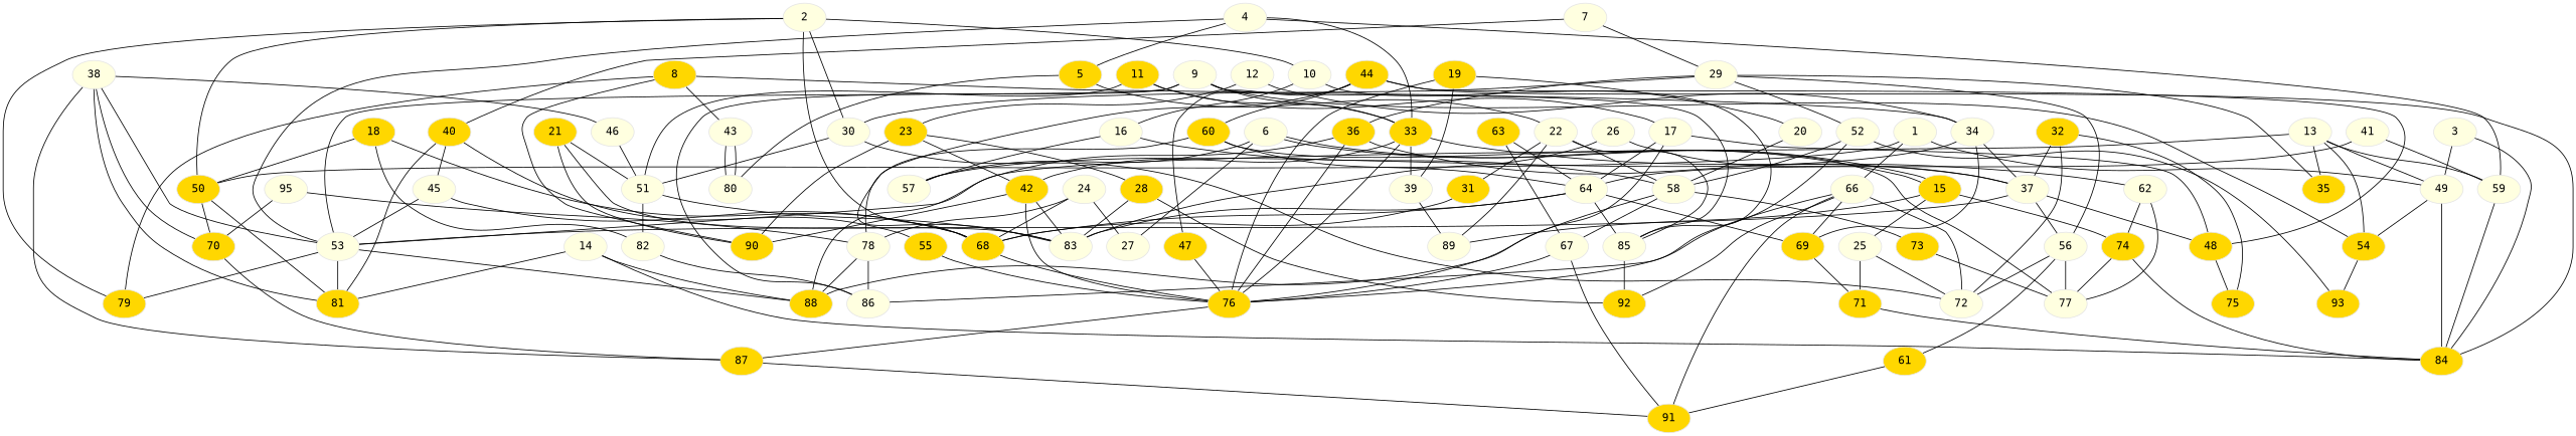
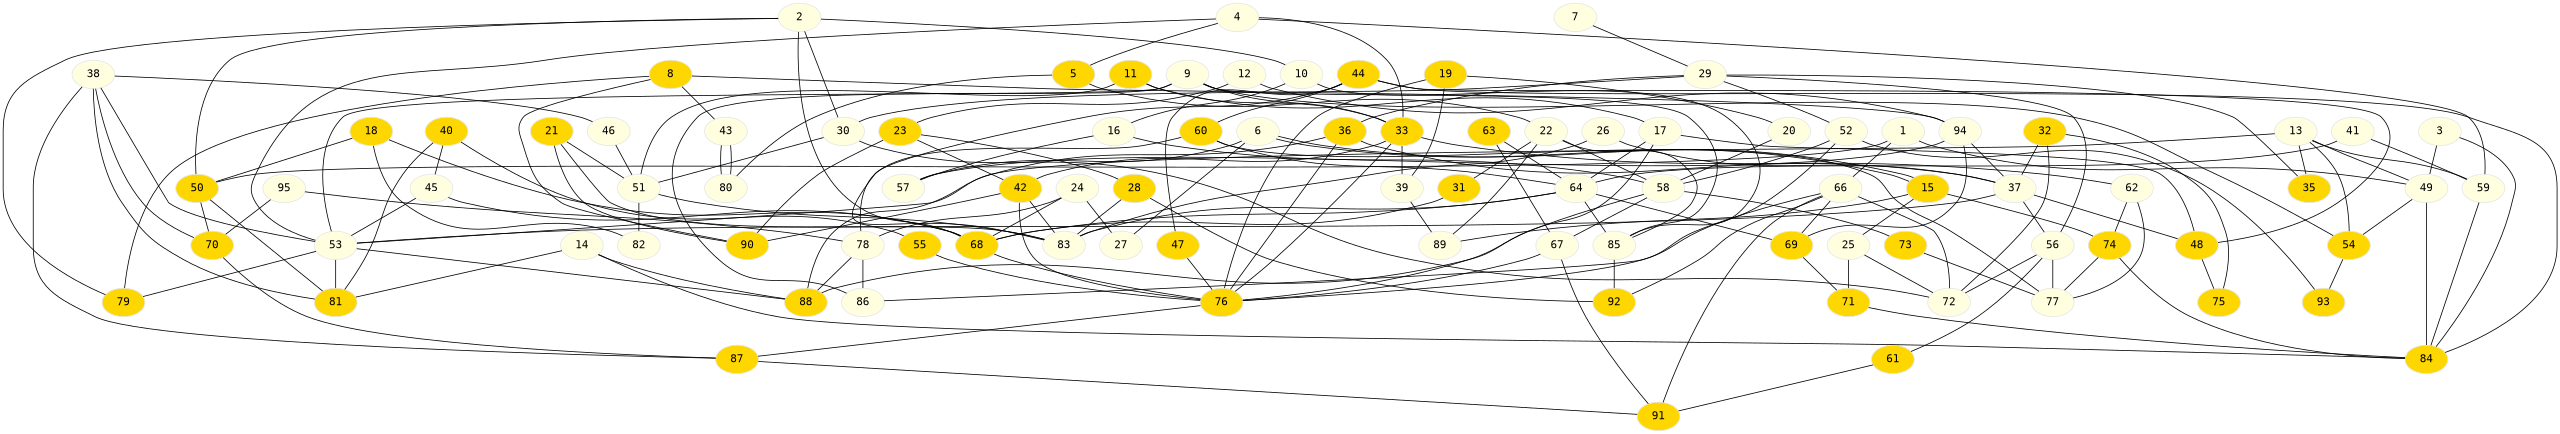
  graph {
    fontname="DejaVu Sans Mono"
    node [color=gray90 fillcolor=lightyellow fontname="DejaVu Sans Mono" style=filled]
    edge [fontname="DejaVu Sans Mono"]
    1
    49
    50 [fillcolor=gold]
    66
    84 [fillcolor=gold]
    54 [fillcolor=gold]
    81 [fillcolor=gold]
    70 [fillcolor=gold]
    86
    72
    92 [fillcolor=gold]
    69 [fillcolor=gold]
    91 [fillcolor=gold]
    2
    10
    30
    68 [fillcolor=gold]
    79 [fillcolor=gold]
    85
    16
    51
    76 [fillcolor=gold]
    3
    5 [fillcolor=gold]
    4
    33 [fillcolor=gold]
    53
    59
    22
    80
    39
    42 [fillcolor=gold]
    62
    88 [fillcolor=gold]
    89
    58
    31 [fillcolor=gold]
    15 [fillcolor=gold]
    6
    27
    57
    25
    74 [fillcolor=gold]
    7
    29
    40 [fillcolor=gold]
    35 [fillcolor=gold]
    36 [fillcolor=gold]
    52
    56
    45
    55 [fillcolor=gold]
    8 [fillcolor=gold]
-   34
+   34 [label=94]
    43
    90 [fillcolor=gold]
    37
    9
    93 [fillcolor=gold]
    11 [fillcolor=gold]
    17
    48 [fillcolor=gold]
    64
    82
    83
    12
    23 [fillcolor=gold]
    28 [fillcolor=gold]
    13
    14
    71 [fillcolor=gold]
    77
    67
    73 [fillcolor=gold]
    75 [fillcolor=gold]
    87 [fillcolor=gold]
    18 [fillcolor=gold]
    19 [fillcolor=gold]
    20
    21 [fillcolor=gold]
    24
    78
    26
    61 [fillcolor=gold]
    32 [fillcolor=gold]
    38
    46
    41
    44 [fillcolor=gold]
    47 [fillcolor=gold]
    60 [fillcolor=gold]
    63 [fillcolor=gold]
    n93 [label=95]
    1 -- 49
    1 -- 50
    1 -- 66
    49 -- 84
    49 -- 54
    50 -- 81
    50 -- 70
    66 -- 86
    66 -- 72
    66 -- 92
    66 -- 69
    66 -- 91
    54 -- 93
    70 -- 87
    69 -- 71
    2 -- 50
    2 -- 10
    2 -- 30
    2 -- 68
    2 -- 79
    10 -- 85
    10 -- 16
    30 -- 72
    30 -- 51
    68 -- 76
    85 -- 92
    16 -- 58
    16 -- 57
    51 -- 82
    51 -- 83
    76 -- 87
    3 -- 49
    3 -- 84
    5 -- 22
    5 -- 80
    4 -- 5
    4 -- 33
    4 -- 53
    4 -- 59
    33 -- 76
    33 -- 39
    33 -- 42
    33 -- 62
    53 -- 81
    53 -- 79
    53 -- 88
    59 -- 84
    22 -- 85
    22 -- 89
    22 -- 58
    22 -- 31
    39 -- 89
    42 -- 76
    42 -- 90
    42 -- 83
    62 -- 74
    62 -- 77
    58 -- 88
    58 -- 67
    58 -- 73
    31 -- 68
    15 -- 89
    15 -- 25
    15 -- 74
    6 -- 15
    6 -- 15
    6 -- 27
    6 -- 57
    25 -- 72
    25 -- 71
    74 -- 84
    74 -- 77
    7 -- 29
-   7 -- 40
    29 -- 30
    29 -- 35
    29 -- 36
    29 -- 52
    29 -- 56
    40 -- 81
    40 -- 45
    40 -- 55
    36 -- 76
    36 -- 88
    36 -- 37
    52 -- 76
    52 -- 58
    52 -- 93
    56 -- 72
    56 -- 77
    56 -- 61
    45 -- 68
    45 -- 53
    55 -- 76
    8 -- 79
    8 -- 34
    8 -- 43
    8 -- 90
    34 -- 69
    34 -- 57
    34 -- 37
    43 -- 80
    43 -- 80
    37 -- 53
    37 -- 56
    37 -- 48
    9 -- 54
    9 -- 86
    9 -- 85
    9 -- 33
    9 -- 53
    11 -- 51
    11 -- 33
    11 -- 17
    17 -- 76
    17 -- 48
    17 -- 64
    48 -- 75
    64 -- 69
    64 -- 68
    64 -- 85
    64 -- 83
-   82 -- 86
    12 -- 34
    12 -- 23
    23 -- 42
    23 -- 90
    23 -- 28
    28 -- 92
    28 -- 83
    13 -- 49
    13 -- 54
    13 -- 53
    13 -- 59
    13 -- 35
    14 -- 84
    14 -- 81
    14 -- 88
    71 -- 84
    67 -- 91
    67 -- 76
    73 -- 77
    87 -- 91
    18 -- 50
    18 -- 68
    18 -- 82
    19 -- 76
    19 -- 39
    19 -- 20
    20 -- 58
    21 -- 51
    21 -- 90
    21 -- 83
    24 -- 68
    24 -- 27
    24 -- 78
    78 -- 86
    78 -- 88
    26 -- 37
    26 -- 83
    61 -- 91
    32 -- 72
    32 -- 37
    32 -- 75
    38 -- 81
    38 -- 70
    38 -- 53
    38 -- 87
    38 -- 46
    46 -- 51
    41 -- 59
    41 -- 64
    44 -- 84
    44 -- 48
    44 -- 83
    44 -- 47
    44 -- 60
    47 -- 76
    60 -- 64
    60 -- 77
    60 -- 78
    63 -- 64
    63 -- 67
    n93 -- 70
    n93 -- 78
  }
